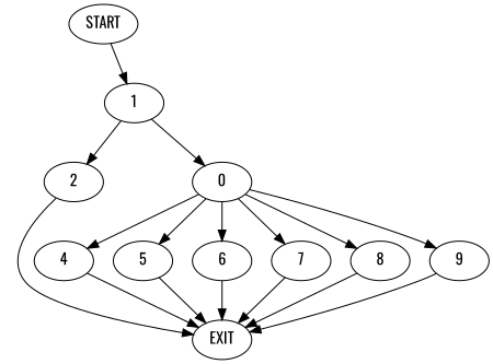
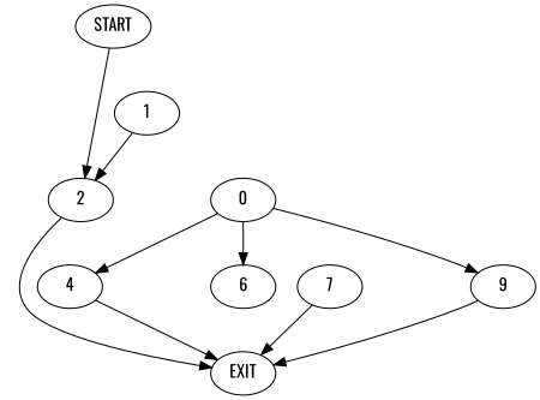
  digraph {
    fontname=Oswald
    node [fontname=Oswald]
    edge [fontname=Oswald]
    n1 [label=START]
    1
    2
    n4 [label=0]
    n5 [label=EXIT]
    4
-   5
    6
    7
-   8
    9
-   n1 -> 1
+   n1 -> 2
    1 -> 2
-   1 -> n4
    2 -> n5
    n4 -> 4
-   n4 -> 5
    n4 -> 6
-   n4 -> 7
-   n4 -> 8
    n4 -> 9
    4 -> n5
-   5 -> n5
-   6 -> n5
    7 -> n5
-   8 -> n5
    9 -> n5
  }
